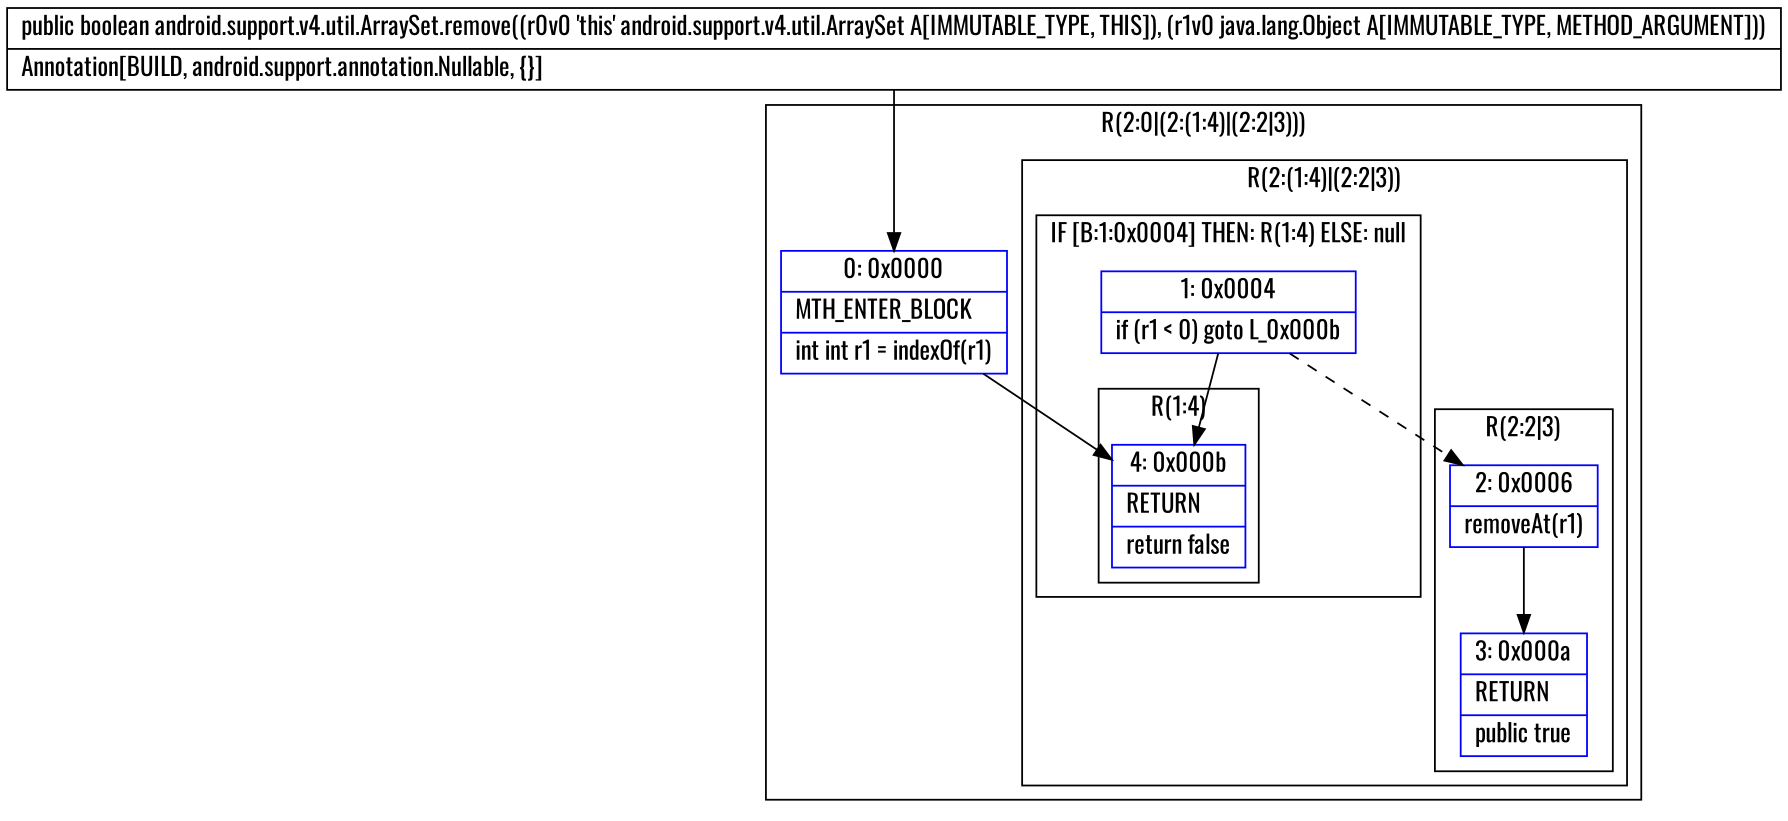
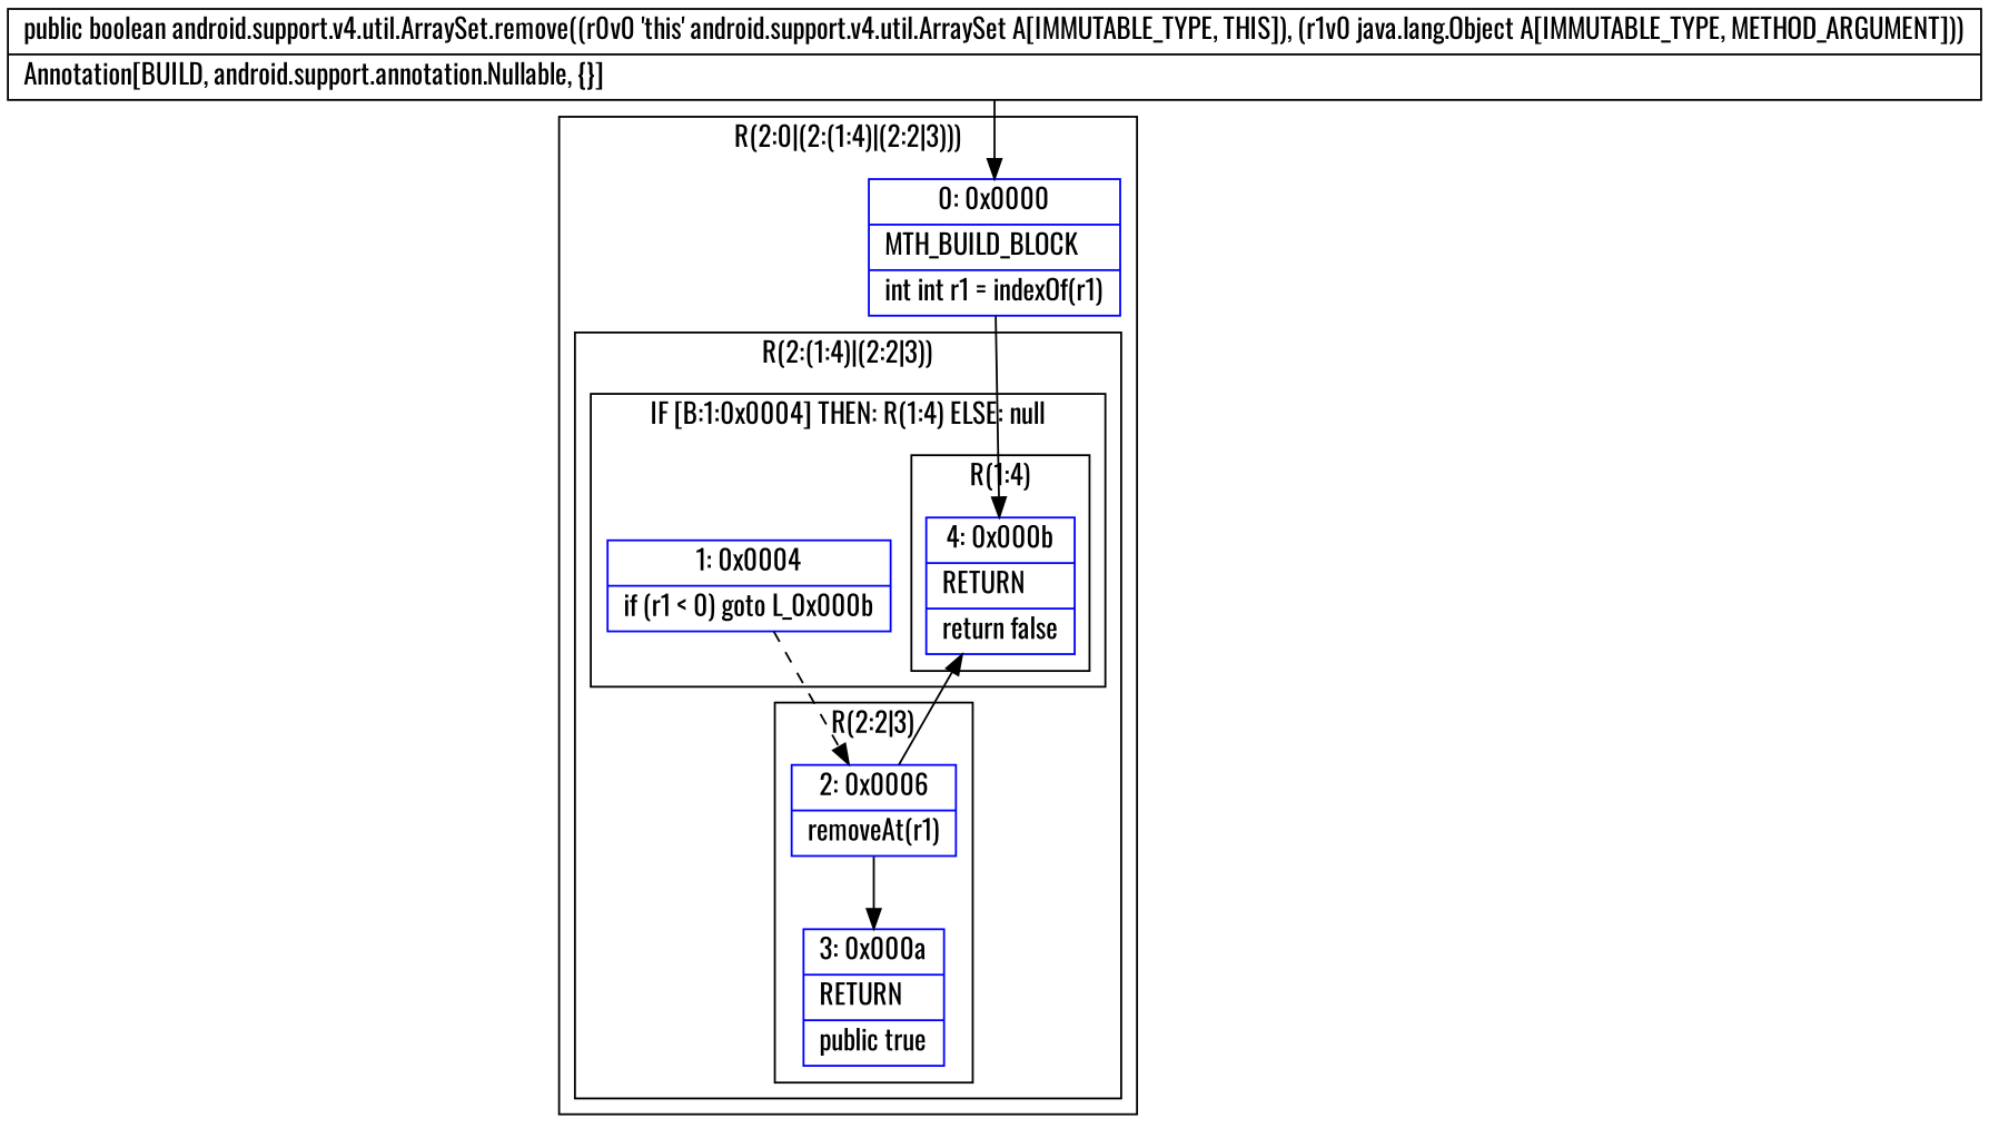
  digraph {
    fontname=Oswald
    node [color=blue fontname=Oswald shape=record]
    edge [fontname=Oswald]
    n1 [label="{4\:\ 0x000b|RETURN\l|return false\l}"]
    n2 [label="{1\:\ 0x0004|if (r1 \< 0) goto L_0x000b\l}"]
    n3 [label="{2\:\ 0x0006|removeAt(r1)\l}"]
    n4 [label="{3\:\ 0x000a|RETURN\l|public true\l}"]
-   n5 [label="{0\:\ 0x0000|MTH_ENTER_BLOCK\l|int int r1 = indexOf(r1)\l}"]
+   n5 [label="{0\:\ 0x0000|MTH_BUILD_BLOCK\l|int int r1 = indexOf(r1)\l}"]
    n6 [label="{public boolean android.support.v4.util.ArraySet.remove((r0v0 'this' android.support.v4.util.ArraySet A[IMMUTABLE_TYPE, THIS]), (r1v0 java.lang.Object A[IMMUTABLE_TYPE, METHOD_ARGUMENT]))  | Annotation[BUILD, android.support.annotation.Nullable, \{\}]\l}" color=""]
    subgraph cluster_1 {
      label="R(2:0|(2:(1:4)|(2:2|3)))"
      n5
      subgraph cluster_2 {
        label="R(2:(1:4)|(2:2|3))"
        subgraph cluster_3 {
          label="IF [B:1:0x0004] THEN: R(1:4) ELSE: null"
          n2
          subgraph cluster_4 {
            label="R(1:4)"
            n1
          }
        }
        subgraph cluster_5 {
          label="R(2:2|3)"
          n3
          n4
        }
      }
    }
-   n2 -> n1
+   n3 -> n1
    n2 -> n3 [style=dashed]
    n3 -> n4
    n5 -> n1
    n6 -> n5
  }
